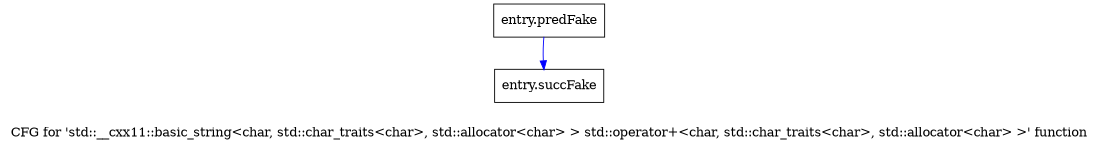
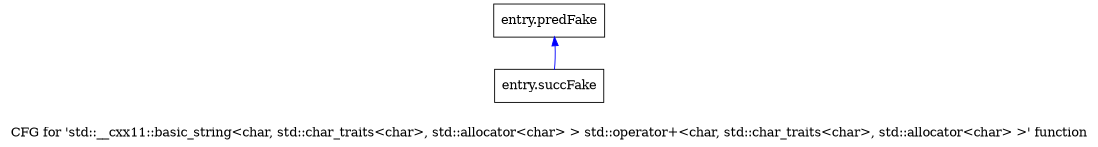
  digraph {
    label="CFG for 'std::__cxx11::basic_string\<char, std::char_traits\<char\>, std::allocator\<char\> \> std::operator+\<char, std::char_traits\<char\>, std::allocator\<char\> \>' function"
    node [shape=record]
    n1 [label="{entry.predFake}"]
    n2 [filename="/proj/xbuilds/2019.2_0801_1/installs/lin64/Vivado/HEAD/tps/lnx64/gcc-6.2.0/lib/gcc/x86_64-pc-linux-gnu/6.2.0/../../../../include/c++/6.2.0/bits/basic_string.h" label="{entry.succFake}" linenumber=5020]
-   n1 -> n2 [filename="/proj/xbuilds/2019.2_0801_1/installs/lin64/Vivado/HEAD/tps/lnx64/gcc-6.2.0/lib/gcc/x86_64-pc-linux-gnu/6.2.0/../../../../include/c++/6.2.0/bits/basic_string.h" color=blue]
+   n2 -> n1 [filename="/proj/xbuilds/2019.2_0801_1/installs/lin64/Vivado/HEAD/tps/lnx64/gcc-6.2.0/lib/gcc/x86_64-pc-linux-gnu/6.2.0/../../../../include/c++/6.2.0/bits/basic_string.h" color=blue]
  }
